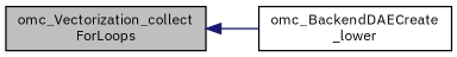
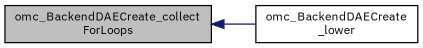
  digraph {
    rankdir=LR
    fontname="IBM Plex Sans"
    node [color=black fontname="IBM Plex Sans" fontsize=10 shape=record style=filled]
-   n1 [fillcolor=grey75 fontcolor=black height=0.2 label="omc_Vectorization_collect\lForLoops" width=0.4]
+   n1 [fillcolor=grey75 fontcolor=black height=0.2 label="omc_BackendDAECreate_collect\lForLoops" width=0.4]
    n2 [fillcolor=white height=0.2 label="omc_BackendDAECreate\l_lower" width=0.4]
    n1 -> n2 [color=midnightblue dir=back fontname="IBM Plex Sans" fontsize=10 labelfontname=Helvetica labelfontsize=10 style=solid]
  }
